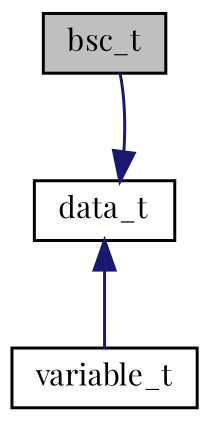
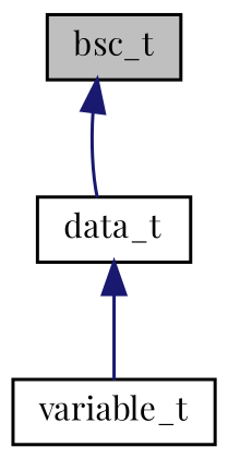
  digraph {
    fontname="Playfair Display"
    node [color=black fillcolor=white fontname="Playfair Display" fontsize=10 shape=record style=filled]
    edge [color=midnightblue dir=back fontname="Playfair Display" fontsize=10 labelfontname=Helvetica labelfontsize=10 style=solid]
    n1 [fillcolor=grey75 fontcolor=black height=0.2 label=bsc_t width=0.4]
    n2 [height=0.2 label=data_t width=0.4]
    n3 [height=0.2 label=variable_t width=0.4]
-   n2 -> n1
+   n1 -> n2
    n2 -> n3
  }
